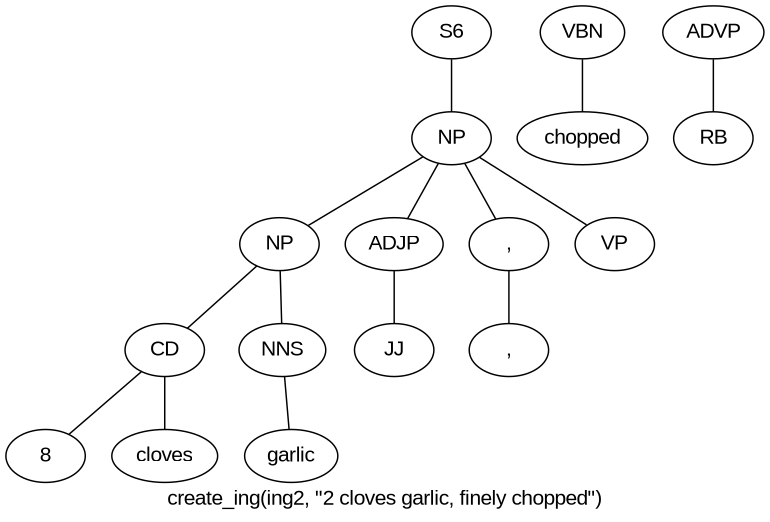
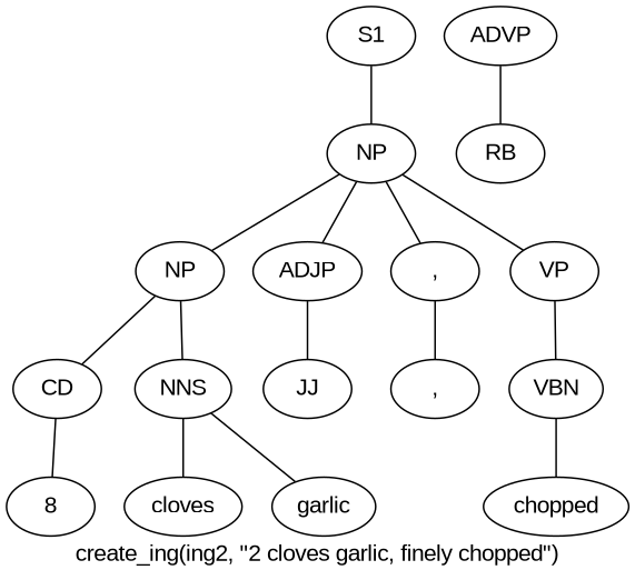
  graph {
    fontname="Liberation Sans"
    label="create_ing(ing2, \"2 cloves garlic, finely chopped\")"
    node [fontname="Liberation Sans"]
    edge [fontname="Liberation Sans"]
-   n1 [label=S6]
+   n1 [label=S1]
    n2 [label=NP]
    n3 [label=NP]
    n4 [label=ADJP]
    n5 [label=","]
    n6 [label=VP]
    n7 [label=CD]
    n8 [label=NNS]
    n9 [label=JJ]
    n10 [label=","]
    n11 [label=VBN]
    n12 [label=8]
    n13 [label=cloves]
    n14 [label=garlic]
    n15 [label=ADVP]
    n16 [label=RB]
    n17 [label=chopped]
    n1 -- n2
    n2 -- n3
    n2 -- n4
    n2 -- n5
    n2 -- n6
    n3 -- n7
    n3 -- n8
    n4 -- n9
    n5 -- n10
+   n6 -- n11
    n7 -- n12
-   n7 -- n13
+   n8 -- n13
    n8 -- n14
    n11 -- n17
    n15 -- n16
  }
